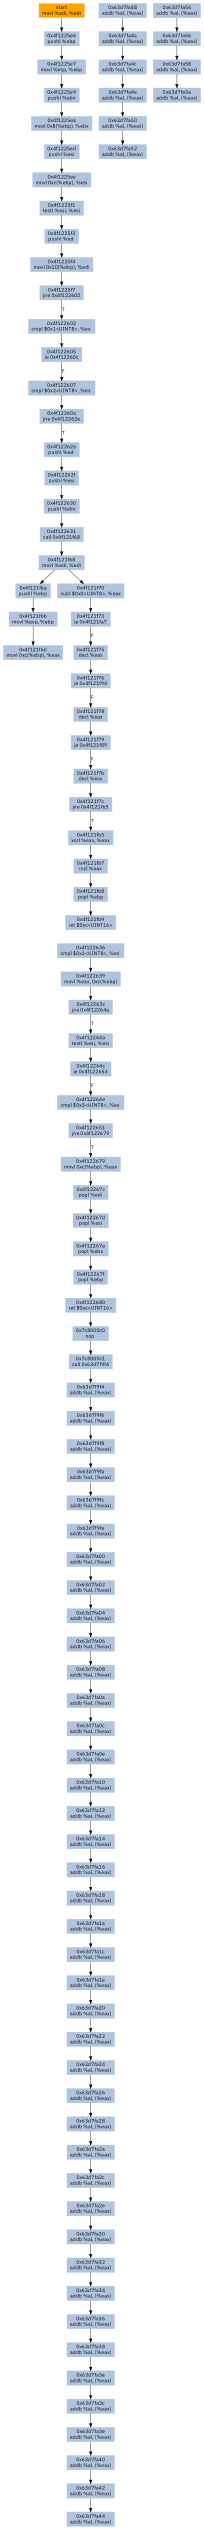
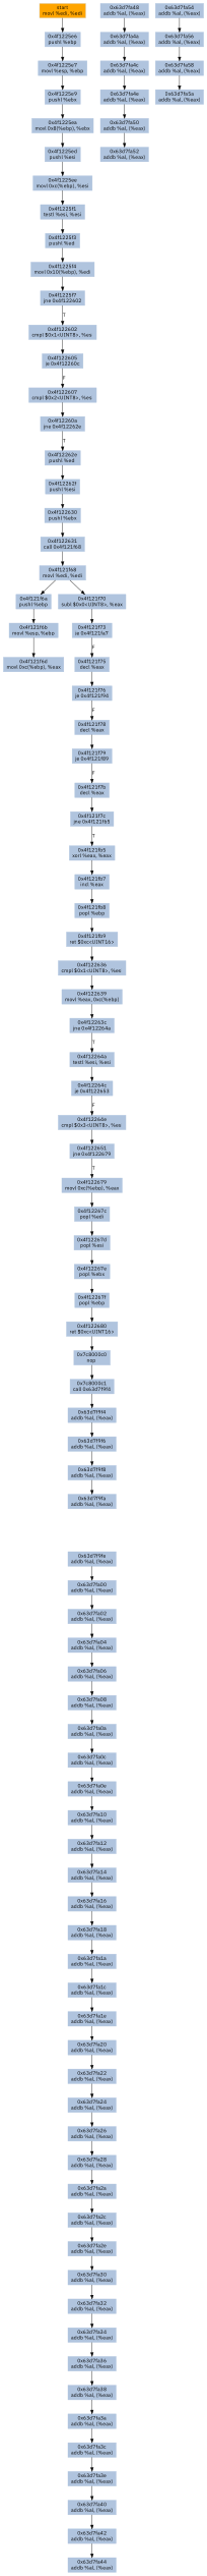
  digraph {
    fontname="IBM Plex Sans"
    node [color=lightsteelblue fillcolor=lightsteelblue fontname="IBM Plex Sans" shape=rectangle style=filled]
    edge [color="#000000" fontname="IBM Plex Sans"]
    n1 [color=lightgrey fillcolor=orange label="start\nmovl %edi, %edi"]
    n2 [label="0x4f1225e6\npushl %ebp"]
    n3 [label="0x4f1225e7\nmovl %esp, %ebp"]
    n4 [label="0x4f1225e9\npushl %ebx"]
    n5 [label="0x4f1225ea\nmovl 0x8(%ebp), %ebx"]
    n6 [label="0x4f1225ed\npushl %esi"]
    n7 [label="0x4f1225ee\nmovl 0xc(%ebp), %esi"]
    n8 [label="0x4f1225f1\ntestl %esi, %esi"]
    n9 [label="0x4f1225f3\npushl %edi"]
    n10 [label="0x4f1225f4\nmovl 0x10(%ebp), %edi"]
    n11 [label="0x4f1225f7\njne 0x4f122602"]
    n12 [label="0x4f122602\ncmpl $0x1<UINT8>, %esi"]
    n13 [label="0x4f122605\nje 0x4f12260c"]
    n14 [label="0x4f122607\ncmpl $0x2<UINT8>, %esi"]
    n15 [label="0x4f12260a\njne 0x4f12262e"]
    n16 [label="0x4f12262e\npushl %edi"]
    n17 [label="0x4f12262f\npushl %esi"]
    n18 [label="0x4f122630\npushl %ebx"]
    n19 [label="0x4f122631\ncall 0x4f121f68"]
    n20 [label="0x4f121f68\nmovl %edi, %edi"]
    n21 [label="0x4f121f6a\npushl %ebp"]
    n22 [label="0x4f121f70\nsubl $0x0<UINT8>, %eax"]
    n23 [label="0x4f121f6b\nmovl %esp, %ebp"]
    n24 [label="0x4f121f6d\nmovl 0xc(%ebp), %eax"]
    n25 [label="0x4f121f73\nje 0x4f121fa7"]
    n26 [label="0x4f121f75\ndecl %eax"]
    n27 [label="0x4f121f76\nje 0x4f121f94"]
    n28 [label="0x4f121f78\ndecl %eax"]
    n29 [label="0x4f121f79\nje 0x4f121f89"]
    n30 [label="0x4f121f7b\ndecl %eax"]
    n31 [label="0x4f121f7c\njne 0x4f121fb5"]
    n32 [label="0x4f121fb5\nxorl %eax, %eax"]
    n33 [label="0x4f121fb7\nincl %eax"]
    n34 [label="0x4f121fb8\npopl %ebp"]
    n35 [label="0x4f121fb9\nret $0xc<UINT16>"]
    n36 [label="0x4f122636\ncmpl $0x1<UINT8>, %esi"]
    n37 [label="0x4f122639\nmovl %eax, 0xc(%ebp)"]
    n38 [label="0x4f12263c\njne 0x4f12264a"]
    n39 [label="0x4f12264a\ntestl %esi, %esi"]
    n40 [label="0x4f12264c\nje 0x4f122653"]
    n41 [label="0x4f12264e\ncmpl $0x3<UINT8>, %esi"]
    n42 [label="0x4f122651\njne 0x4f122679"]
    n43 [label="0x4f122679\nmovl 0xc(%ebp), %eax"]
    n44 [label="0x4f12267c\npopl %edi"]
    n45 [label="0x4f12267d\npopl %esi"]
    n46 [label="0x4f12267e\npopl %ebx"]
    n47 [label="0x4f12267f\npopl %ebp"]
    n48 [label="0x4f122680\nret $0xc<UINT16>"]
    n49 [label="0x7c8000c0\nnop "]
    n50 [label="0x7c8000c1\ncall 0x63d7f9f4"]
    n51 [label="0x63d7f9f4\naddb %al, (%eax)"]
    n52 [label="0x63d7f9f6\naddb %al, (%eax)"]
    n53 [label="0x63d7f9f8\naddb %al, (%eax)"]
    n54 [label="0x63d7f9fa\naddb %al, (%eax)"]
-   n55 [label="0x63d7f9fc\naddb %al, (%eax)"]
    n56 [label="0x63d7f9fe\naddb %al, (%eax)"]
    n57 [label="0x63d7fa00\naddb %al, (%eax)"]
    n58 [label="0x63d7fa02\naddb %al, (%eax)"]
    n59 [label="0x63d7fa04\naddb %al, (%eax)"]
    n60 [label="0x63d7fa06\naddb %al, (%eax)"]
    n61 [label="0x63d7fa08\naddb %al, (%eax)"]
    n62 [label="0x63d7fa0a\naddb %al, (%eax)"]
    n63 [label="0x63d7fa0c\naddb %al, (%eax)"]
    n64 [label="0x63d7fa0e\naddb %al, (%eax)"]
    n65 [label="0x63d7fa10\naddb %al, (%eax)"]
    n66 [label="0x63d7fa12\naddb %al, (%eax)"]
    n67 [label="0x63d7fa14\naddb %al, (%eax)"]
    n68 [label="0x63d7fa16\naddb %al, (%eax)"]
    n69 [label="0x63d7fa18\naddb %al, (%eax)"]
    n70 [label="0x63d7fa1a\naddb %al, (%eax)"]
    n71 [label="0x63d7fa1c\naddb %al, (%eax)"]
    n72 [label="0x63d7fa1e\naddb %al, (%eax)"]
    n73 [label="0x63d7fa20\naddb %al, (%eax)"]
    n74 [label="0x63d7fa22\naddb %al, (%eax)"]
    n75 [label="0x63d7fa24\naddb %al, (%eax)"]
    n76 [label="0x63d7fa26\naddb %al, (%eax)"]
    n77 [label="0x63d7fa28\naddb %al, (%eax)"]
    n78 [label="0x63d7fa2a\naddb %al, (%eax)"]
    n79 [label="0x63d7fa2c\naddb %al, (%eax)"]
    n80 [label="0x63d7fa2e\naddb %al, (%eax)"]
    n81 [label="0x63d7fa30\naddb %al, (%eax)"]
    n82 [label="0x63d7fa32\naddb %al, (%eax)"]
    n83 [label="0x63d7fa34\naddb %al, (%eax)"]
    n84 [label="0x63d7fa36\naddb %al, (%eax)"]
    n85 [label="0x63d7fa38\naddb %al, (%eax)"]
    n86 [label="0x63d7fa3a\naddb %al, (%eax)"]
    n87 [label="0x63d7fa3c\naddb %al, (%eax)"]
    n88 [label="0x63d7fa3e\naddb %al, (%eax)"]
    n89 [label="0x63d7fa40\naddb %al, (%eax)"]
    n90 [label="0x63d7fa42\naddb %al, (%eax)"]
    n91 [label="0x63d7fa44\naddb %al, (%eax)"]
    n92 [label="0x63d7fa48\naddb %al, (%eax)"]
    n93 [label="0x63d7fa4a\naddb %al, (%eax)"]
    n94 [label="0x63d7fa4c\naddb %al, (%eax)"]
    n95 [label="0x63d7fa4e\naddb %al, (%eax)"]
    n96 [label="0x63d7fa50\naddb %al, (%eax)"]
    n97 [label="0x63d7fa52\naddb %al, (%eax)"]
    n98 [label="0x63d7fa54\naddb %al, (%eax)"]
    n99 [label="0x63d7fa56\naddb %al, (%eax)"]
    n100 [label="0x63d7fa58\naddb %al, (%eax)"]
    n101 [label="0x63d7fa5a\naddb %al, (%eax)"]
    n1 -> n2
    n2 -> n3
    n3 -> n4
    n4 -> n5
    n5 -> n6
    n6 -> n7
    n7 -> n8
    n8 -> n9
    n9 -> n10
    n10 -> n11
    n11 -> n12 [label=T]
    n12 -> n13
    n13 -> n14 [label=F]
    n14 -> n15
    n15 -> n16 [label=T]
    n16 -> n17
    n17 -> n18
    n18 -> n19
    n19 -> n20
    n20 -> n21
    n20 -> n22
    n21 -> n23
    n22 -> n25
    n23 -> n24
    n25 -> n26 [label=F]
    n26 -> n27
    n27 -> n28 [label=F]
    n28 -> n29
    n29 -> n30 [label=F]
    n30 -> n31
    n31 -> n32 [label=T]
    n32 -> n33
    n33 -> n34
    n34 -> n35
+   n35 -> n36
    n36 -> n37
    n37 -> n38
    n38 -> n39 [label=T]
    n39 -> n40
    n40 -> n41 [label=F]
    n41 -> n42
    n42 -> n43 [label=T]
    n43 -> n44
    n44 -> n45
    n45 -> n46
    n46 -> n47
    n47 -> n48
    n48 -> n49
    n49 -> n50
    n50 -> n51
    n51 -> n52
    n52 -> n53
    n53 -> n54
-   n54 -> n55
-   n55 -> n56
    n56 -> n57
    n57 -> n58
    n58 -> n59
    n59 -> n60
    n60 -> n61
    n61 -> n62
    n62 -> n63
    n63 -> n64
    n64 -> n65
    n65 -> n66
    n66 -> n67
    n67 -> n68
    n68 -> n69
    n69 -> n70
    n70 -> n71
    n71 -> n72
    n72 -> n73
    n73 -> n74
    n74 -> n75
    n75 -> n76
    n76 -> n77
    n77 -> n78
    n78 -> n79
    n79 -> n80
    n80 -> n81
    n81 -> n82
    n82 -> n83
    n83 -> n84
    n84 -> n85
    n85 -> n86
    n86 -> n87
    n87 -> n88
    n88 -> n89
    n89 -> n90
    n90 -> n91
    n92 -> n93
    n93 -> n94
    n94 -> n95
    n95 -> n96
    n96 -> n97
    n98 -> n99
    n99 -> n100
    n100 -> n101
  }
